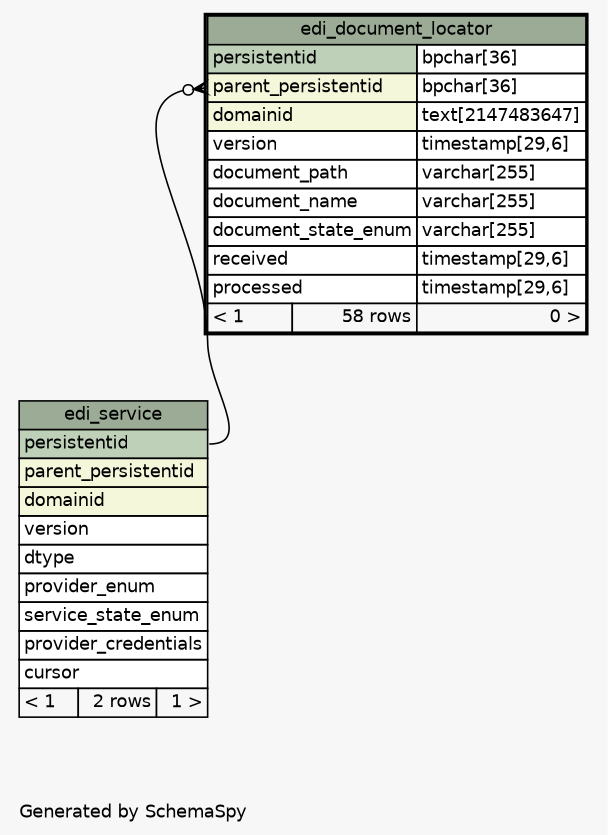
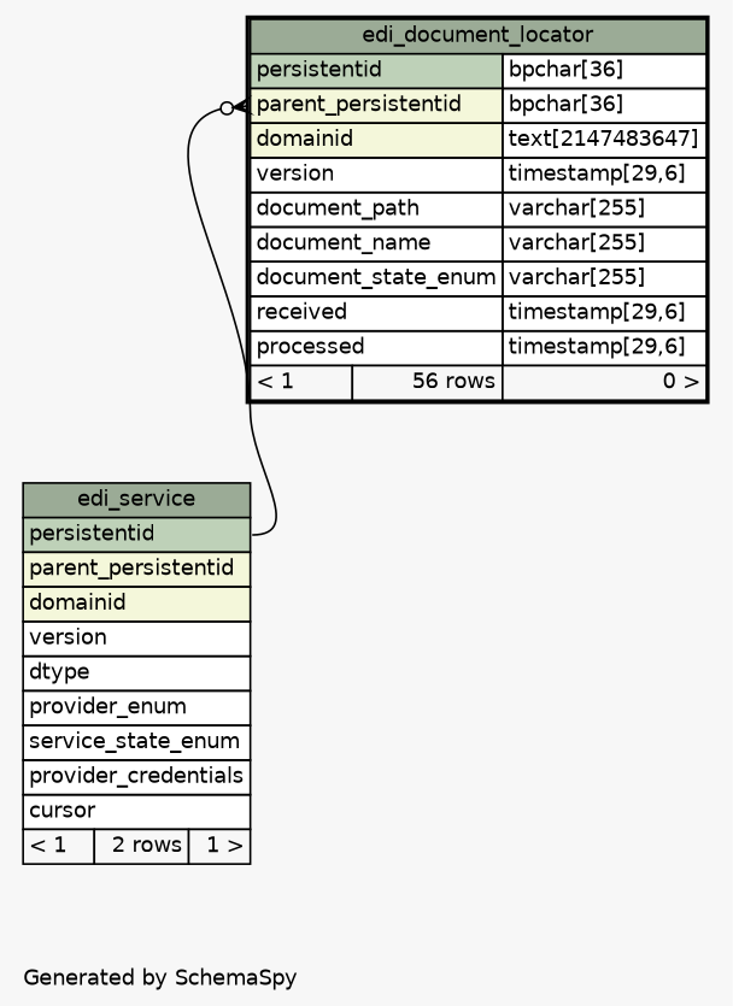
  digraph {
    bgcolor="#f7f7f7"
    fontname=Helvetica
    fontsize=11
    label="\nGenerated by SchemaSpy"
    labeljust=l
    nodesep=0.18
    rankdir=TB
    ranksep=0.46
    node [fontname=Helvetica fontsize=11 shape=plaintext]
-   n1 [label=<     <TABLE BORDER="2" CELLBORDER="1" CELLSPACING="0" BGCOLOR="#ffffff">       <TR><TD COLSPAN="3" BGCOLOR="#9bab96" ALIGN="CENTER">edi_document_locator</TD></TR>       <TR><TD PORT="persistentid" COLSPAN="2" BGCOLOR="#bed1b8" ALIGN="LEFT">persistentid</TD><TD PORT="persistentid.type" ALIGN="LEFT">bpchar[36]</TD></TR>       <TR><TD PORT="parent_persistentid" COLSPAN="2" BGCOLOR="#f4f7da" ALIGN="LEFT">parent_persistentid</TD><TD PORT="parent_persistentid.type" ALIGN="LEFT">bpchar[36]</TD></TR>       <TR><TD PORT="domainid" COLSPAN="2" BGCOLOR="#f4f7da" ALIGN="LEFT">domainid</TD><TD PORT="domainid.type" ALIGN="LEFT">text[2147483647]</TD></TR>       <TR><TD PORT="version" COLSPAN="2" ALIGN="LEFT">version</TD><TD PORT="version.type" ALIGN="LEFT">timestamp[29,6]</TD></TR>       <TR><TD PORT="document_path" COLSPAN="2" ALIGN="LEFT">document_path</TD><TD PORT="document_path.type" ALIGN="LEFT">varchar[255]</TD></TR>       <TR><TD PORT="document_name" COLSPAN="2" ALIGN="LEFT">document_name</TD><TD PORT="document_name.type" ALIGN="LEFT">varchar[255]</TD></TR>       <TR><TD PORT="document_state_enum" COLSPAN="2" ALIGN="LEFT">document_state_enum</TD><TD PORT="document_state_enum.type" ALIGN="LEFT">varchar[255]</TD></TR>       <TR><TD PORT="received" COLSPAN="2" ALIGN="LEFT">received</TD><TD PORT="received.type" ALIGN="LEFT">timestamp[29,6]</TD></TR>       <TR><TD PORT="processed" COLSPAN="2" ALIGN="LEFT">processed</TD><TD PORT="processed.type" ALIGN="LEFT">timestamp[29,6]</TD></TR>       <TR><TD ALIGN="LEFT" BGCOLOR="#f7f7f7">&lt; 1</TD><TD ALIGN="RIGHT" BGCOLOR="#f7f7f7">58 rows</TD><TD ALIGN="RIGHT" BGCOLOR="#f7f7f7">0 &gt;</TD></TR>     </TABLE>>]
+   n1 [label=<     <TABLE BORDER="2" CELLBORDER="1" CELLSPACING="0" BGCOLOR="#ffffff">       <TR><TD COLSPAN="3" BGCOLOR="#9bab96" ALIGN="CENTER">edi_document_locator</TD></TR>       <TR><TD PORT="persistentid" COLSPAN="2" BGCOLOR="#bed1b8" ALIGN="LEFT">persistentid</TD><TD PORT="persistentid.type" ALIGN="LEFT">bpchar[36]</TD></TR>       <TR><TD PORT="parent_persistentid" COLSPAN="2" BGCOLOR="#f4f7da" ALIGN="LEFT">parent_persistentid</TD><TD PORT="parent_persistentid.type" ALIGN="LEFT">bpchar[36]</TD></TR>       <TR><TD PORT="domainid" COLSPAN="2" BGCOLOR="#f4f7da" ALIGN="LEFT">domainid</TD><TD PORT="domainid.type" ALIGN="LEFT">text[2147483647]</TD></TR>       <TR><TD PORT="version" COLSPAN="2" ALIGN="LEFT">version</TD><TD PORT="version.type" ALIGN="LEFT">timestamp[29,6]</TD></TR>       <TR><TD PORT="document_path" COLSPAN="2" ALIGN="LEFT">document_path</TD><TD PORT="document_path.type" ALIGN="LEFT">varchar[255]</TD></TR>       <TR><TD PORT="document_name" COLSPAN="2" ALIGN="LEFT">document_name</TD><TD PORT="document_name.type" ALIGN="LEFT">varchar[255]</TD></TR>       <TR><TD PORT="document_state_enum" COLSPAN="2" ALIGN="LEFT">document_state_enum</TD><TD PORT="document_state_enum.type" ALIGN="LEFT">varchar[255]</TD></TR>       <TR><TD PORT="received" COLSPAN="2" ALIGN="LEFT">received</TD><TD PORT="received.type" ALIGN="LEFT">timestamp[29,6]</TD></TR>       <TR><TD PORT="processed" COLSPAN="2" ALIGN="LEFT">processed</TD><TD PORT="processed.type" ALIGN="LEFT">timestamp[29,6]</TD></TR>       <TR><TD ALIGN="LEFT" BGCOLOR="#f7f7f7">&lt; 1</TD><TD ALIGN="RIGHT" BGCOLOR="#f7f7f7">56 rows</TD><TD ALIGN="RIGHT" BGCOLOR="#f7f7f7">0 &gt;</TD></TR>     </TABLE>>]
    n2 [label=<     <TABLE BORDER="0" CELLBORDER="1" CELLSPACING="0" BGCOLOR="#ffffff">       <TR><TD COLSPAN="3" BGCOLOR="#9bab96" ALIGN="CENTER">edi_service</TD></TR>       <TR><TD PORT="persistentid" COLSPAN="3" BGCOLOR="#bed1b8" ALIGN="LEFT">persistentid</TD></TR>       <TR><TD PORT="parent_persistentid" COLSPAN="3" BGCOLOR="#f4f7da" ALIGN="LEFT">parent_persistentid</TD></TR>       <TR><TD PORT="domainid" COLSPAN="3" BGCOLOR="#f4f7da" ALIGN="LEFT">domainid</TD></TR>       <TR><TD PORT="version" COLSPAN="3" ALIGN="LEFT">version</TD></TR>       <TR><TD PORT="dtype" COLSPAN="3" ALIGN="LEFT">dtype</TD></TR>       <TR><TD PORT="provider_enum" COLSPAN="3" ALIGN="LEFT">provider_enum</TD></TR>       <TR><TD PORT="service_state_enum" COLSPAN="3" ALIGN="LEFT">service_state_enum</TD></TR>       <TR><TD PORT="provider_credentials" COLSPAN="3" ALIGN="LEFT">provider_credentials</TD></TR>       <TR><TD PORT="cursor" COLSPAN="3" ALIGN="LEFT">cursor</TD></TR>       <TR><TD ALIGN="LEFT" BGCOLOR="#f7f7f7">&lt; 1</TD><TD ALIGN="RIGHT" BGCOLOR="#f7f7f7">2 rows</TD><TD ALIGN="RIGHT" BGCOLOR="#f7f7f7">1 &gt;</TD></TR>     </TABLE>>]
    n1 -> n2 [arrowhead=none arrowsize=0.8 arrowtail=crowodot dir=back headport="persistentid:e" tailport="parent_persistentid:w"]
  }
